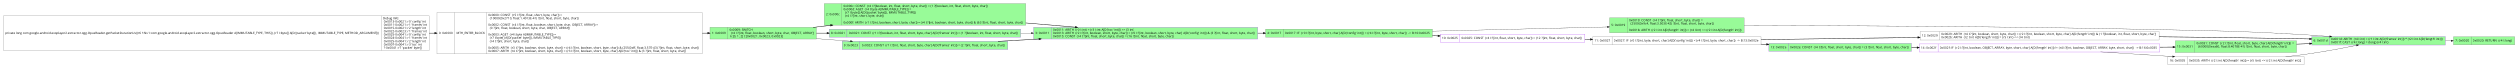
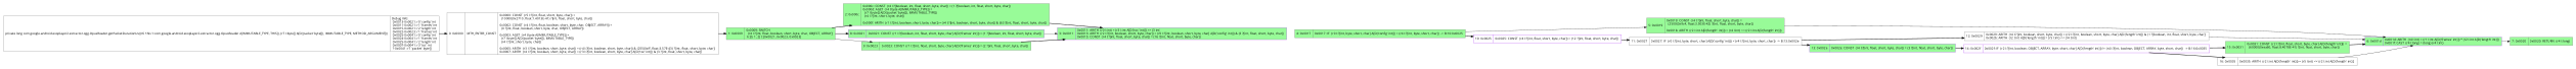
  digraph {
    fontname="Open Sans"
    rankdir=LR
    node [color=gray40 fillcolor=palegreen fontname="Open Sans" shape=record style=filled]
    edge [fontname="Open Sans" style=bold]
-   n1 [fillcolor=white label="{0\:\ 0x0000|MTH_ENTER_BLOCK\l|0x0000: CONST  (r5 I:?[int, float, short, byte, char]) = \l  (10000(0x2710, float:1.4013E\-41) ?[int, float, short, byte, char])\l \l0x0002: CONST  (r4 I:?[int, float, boolean, short, byte, char, OBJECT, ARRAY]) = \l  (0 ?[int, float, boolean, short, byte, char, OBJECT, ARRAY])\l \l0x0003: AGET  (r4 I:byte A[IMMUTABLE_TYPE]) = \l  (r7 I:byte[] A[D('packet' byte[]), IMMUTABLE_TYPE])\l  (r4 I:?[int, short, byte, char])\l \l0x0005: ARITH  (r3 I:?[int, boolean, short, byte, char]) = (r4 I:?[int, boolean, short, byte, char]) & (255(0xff, float:3.57E\-43) ?[int, float, short, byte, char]) \l0x0007: ARITH  (r4 I:?[int, boolean, short, byte, char]) = (r3 I:?[int, boolean, short, byte, char] A[D('toc' int)]) & (3 ?[int, float, short, byte, char]) \l}"]
+   n1 [fillcolor=white label="{0\:\ 0x0000|MTH_ENTER_CONST\l|0x0000: CONST  (r5 I:?[int, float, short, byte, char]) = \l  (10000(0x2710, float:1.4013E\-41) ?[int, float, short, byte, char])\l \l0x0002: CONST  (r4 I:?[int, float, boolean, short, byte, char, OBJECT, ARRAY]) = \l  (0 ?[int, float, boolean, short, byte, char, OBJECT, ARRAY])\l \l0x0003: AGET  (r4 I:byte A[IMMUTABLE_TYPE]) = \l  (r7 I:byte[] A[D('packet' byte[]), IMMUTABLE_TYPE])\l  (r4 I:?[int, short, byte, char])\l \l0x0005: ARITH  (r3 I:?[int, boolean, short, byte, char]) = (r4 I:?[int, boolean, short, byte, char]) & (255(0xff, float:3.57E\-43) ?[int, float, short, byte, char]) \l0x0007: ARITH  (r4 I:?[int, boolean, short, byte, char]) = (r3 I:?[int, boolean, short, byte, char] A[D('toc' int)]) & (3 ?[int, float, short, byte, char]) \l}"]
    n2 [label="{1\:\ 0x0009|0x0009: SWITCH  \l  (r4 I:?[int, float, boolean, short, byte, char, OBJECT, ARRAY])\l k:[0, 1, 2] t:[0x0021, 0x0023, 0x0023] \l}"]
    n3 [label="{2\:\ 0x000c|0x000c: CONST  (r4 I:?[boolean, int, float, short, byte, char]) = (1 ?[boolean, int, float, short, byte, char]) \l0x000d: AGET  (r4 I:byte A[IMMUTABLE_TYPE]) = \l  (r7 I:byte[] A[D('packet' byte[]), IMMUTABLE_TYPE])\l  (r4 I:?[int, short, byte, char])\l \l0x000f: ARITH  (r1 I:?[int, boolean, short, byte, char]) = (r4 I:?[int, boolean, short, byte, char]) & (63 ?[int, float, short, byte, char]) \l}"]
    n4 [color=purple label="{8\:\ 0x0021|0x0021: CONST  (r1 I:?[boolean, int, float, short, byte, char] A[D('frames' int)]) = (1 ?[boolean, int, float, short, byte, char]) \l}"]
-   n5 [color=purple label="{9\:\ 0x0023|0x0023: CONST  (r1 I:?[int, float, short, byte, char] A[D('frames' int)]) = (2 ?[int, float, short, byte, char]) \l}"]
+   n5 [label="{9\:\ 0x0023|0x0023: CONST  (r1 I:?[int, float, short, byte, char] A[D('frames' int)]) = (2 ?[int, float, short, byte, char]) \l}"]
    n6 [color=purple label="{3\:\ 0x0011|0x0011: ARITH  (r0 I:int) = (r3 I:int A[D('toc' int)]) \>\> (3 int) \l0x0013: ARITH  (r2 I:?[int, boolean, short, byte, char]) = (r0 I:?[int, boolean, short, byte, char] A[D('config' int)]) & (3 ?[int, float, short, byte, char]) \l0x0015: CONST  (r4 I:?[int, float, short, byte, char]) = (16 ?[int, float, short, byte, char]) \l}"]
    n7 [label="{4\:\ 0x0017|0x0017: IF  (r0 I:?[int, byte, short, char] A[D('config' int)]) \< (r4 I:?[int, byte, short, char])  \-\> B:10:0x0025 \l}"]
    n8 [label="{5\:\ 0x0019|0x0019: CONST  (r4 I:?[int, float, short, byte, char]) = \l  (2500(0x9c4, float:3.503E\-42) ?[int, float, short, byte, char])\l \l0x001b: ARITH  (r2 I:int A[D('length' int)]) = (r4 I:int) \<\< (r2 I:int A[D('length' int)]) \l}"]
    n9 [color=purple fillcolor=white label="{10\:\ 0x0025|0x0025: CONST  (r4 I:?[int, float, short, byte, char]) = (12 ?[int, float, short, byte, char]) \l}"]
    n10 [color=purple label="{6\:\ 0x001d|0x001d: ARITH  (r4 I:int) = (r1 I:int A[D('frames' int)]) * (r2 I:int A[D('length' int)]) \l0x001f: CAST  (r4 I:long) = (long) (r4 I:int) \l}"]
    n11 [fillcolor=white label="{11\:\ 0x0027|0x0027: IF  (r0 I:?[int, byte, short, char] A[D('config' int)]) \< (r4 I:?[int, byte, short, char])  \-\> B:13:0x002e \l}"]
    n12 [label="{7\:\ 0x0020|0x0020: RETURN  (r4 I:long) \l}"]
    n13 [fillcolor=white label="{12\:\ 0x0029|0x0029: ARITH  (r4 I:?[int, boolean, short, byte, char]) = (r2 I:?[int, boolean, short, byte, char] A[D('length' int)]) & (1 ?[boolean, int, float, short, byte, char]) \l0x002b: ARITH  (r2 I:int A[D('length' int)]) = (r5 I:int) \<\< (r4 I:int) \l}"]
    n14 [color=purple label="{13\:\ 0x002e|0x002e: CONST  (r4 I:?[int, float, short, byte, char]) = (3 ?[int, float, short, byte, char]) \l}"]
    n15 [color=purple fillcolor=white label="{14\:\ 0x002f|0x002f: IF  (r2 I:?[int, boolean, OBJECT, ARRAY, byte, short, char] A[D('length' int)]) != (r4 I:?[int, boolean, OBJECT, ARRAY, byte, short, char])  \-\> B:16:0x0035 \l}"]
    n16 [label="{15\:\ 0x0031|0x0031: CONST  (r2 I:?[int, float, short, byte, char] A[D('length' int)]) = \l  (60000(0xea60, float:8.4078E\-41) ?[int, float, short, byte, char])\l \l}"]
    n17 [fillcolor=white label="{16\:\ 0x0035|0x0035: ARITH  (r2 I:int A[D('length' int)]) = (r5 I:int) \<\< (r2 I:int A[D('length' int)]) \l}"]
    n18 [fillcolor=white label="{private long com.google.android.exoplayer2.extractor.ogg.OpusReader.getPacketDurationUs((r6 'this' I:com.google.android.exoplayer2.extractor.ogg.OpusReader A[IMMUTABLE_TYPE, THIS]), (r7 I:byte[] A[D('packet' byte[]), IMMUTABLE_TYPE, METHOD_ARGUMENT]))  | Debug Info:\l  0x0013\-0x0021: r0 'config' int\l  0x0011\-0x0021: r1 'frames' int\l  0x0015\-0x0021: r2 'length' int\l  0x0022\-0x0023: r1 'frames' int\l  0x0025\-0x0041: r0 'config' int\l  0x0024\-0x0041: r1 'frames' int\l  0x0025\-0x0041: r2 'length' int\l  0x0007\-0x0041: r3 'toc' int\l  ?\-0x0041: r7 'packet' byte[]\l}"]
    n1 -> n2
    n2 -> n3
    n2 -> n4
    n2 -> n5 [style=solid]
    n3 -> n6
    n4 -> n6 [style=solid]
    n5 -> n6
-   n6 -> n7
    n7 -> n8 [style=solid]
    n7 -> n9
    n8 -> n10 [style=solid]
    n9 -> n11
    n10 -> n12 [style=solid]
    n11 -> n13
    n11 -> n14
-   n13 -> n10
+   n13 -> n10 [style=solid]
    n14 -> n15
    n15 -> n16
-   n15 -> n17 [style=solid]
+   n15 -> n17
    n16 -> n10
    n17 -> n10 [style=solid]
    n18 -> n1
  }
